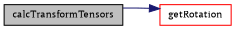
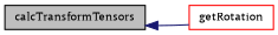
  digraph {
    rankdir=LR
    fontname="PT Serif"
    node [fontname="PT Serif" fontsize=10 shape=record]
    n1 [color=black fillcolor=grey75 fontcolor=black height=0.2 label=calcTransformTensors style=filled width=0.4]
    n2 [color=red height=0.2 label=getRotation width=0.4]
-   n2 -> n1 [color=midnightblue dir=back fontname="PT Serif" fontsize=10 labelfontname=Helvetica labelfontsize=10 style=solid]
+   n1 -> n2 [color=midnightblue dir=back fontname="PT Serif" fontsize=10 labelfontname=Helvetica labelfontsize=10 style=solid]
  }
